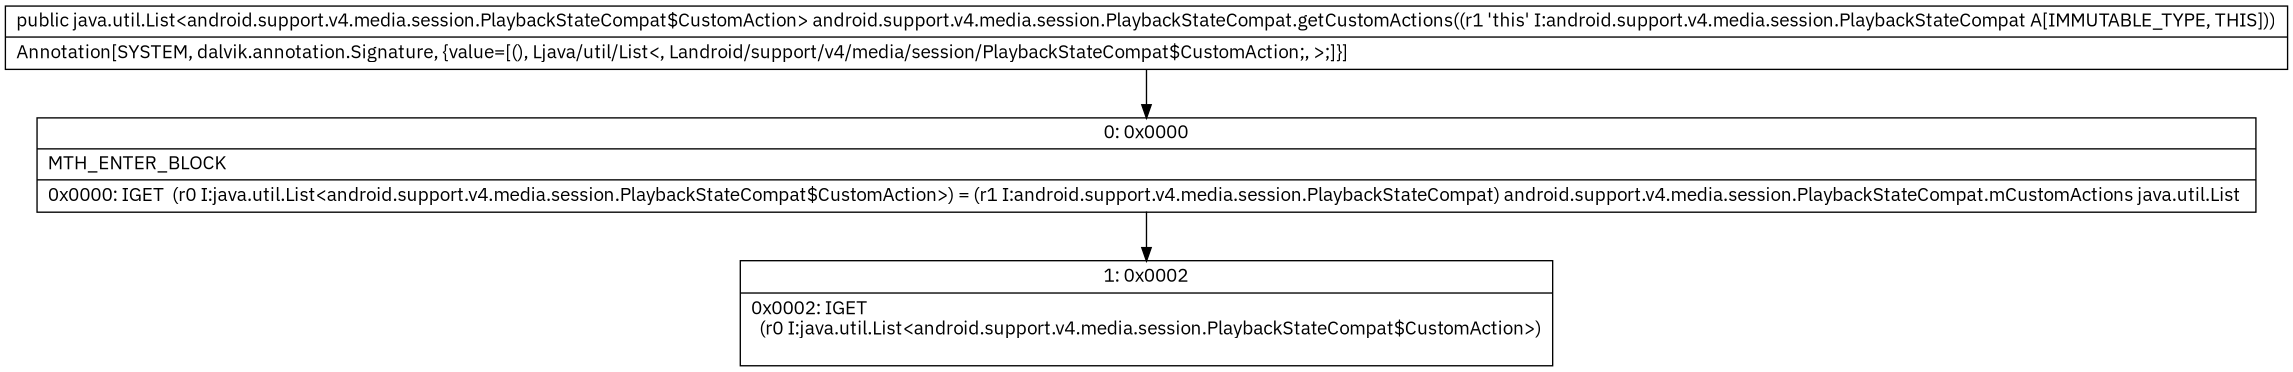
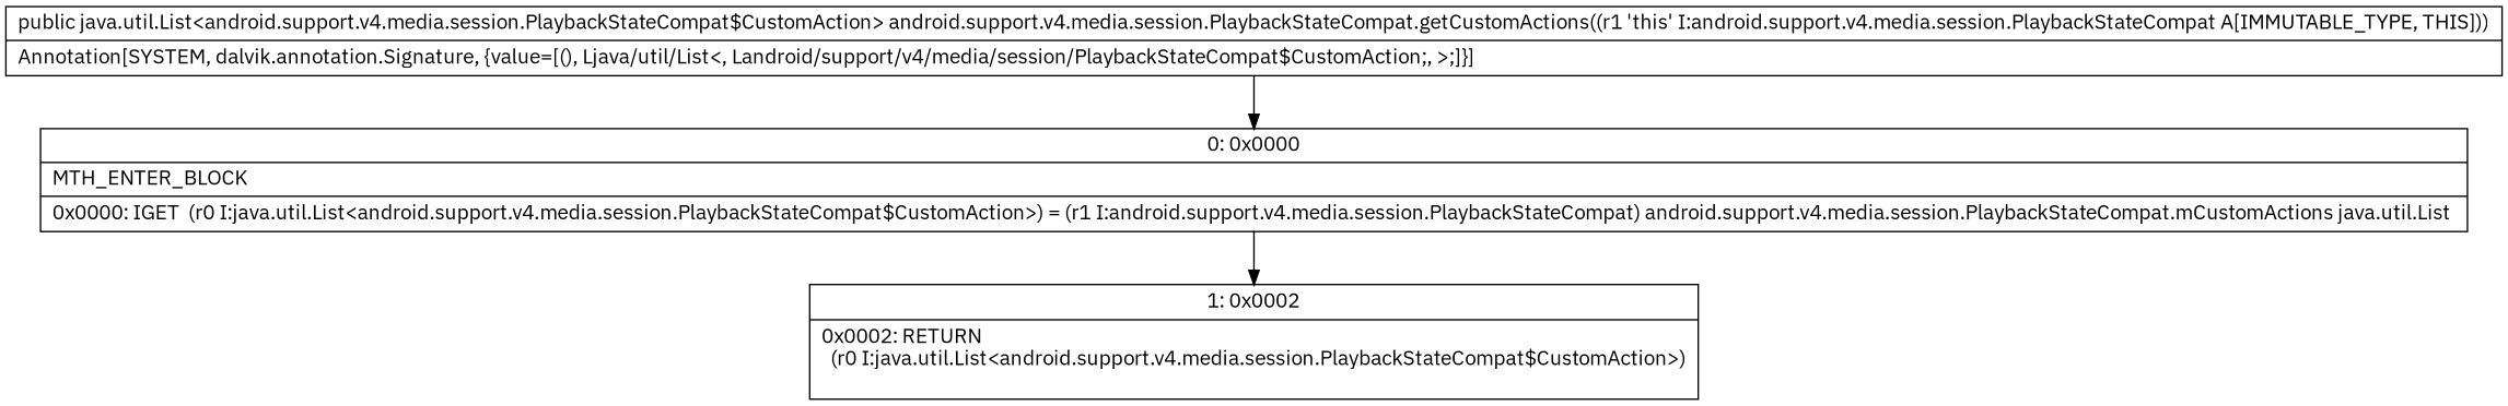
  digraph {
    fontname="IBM Plex Sans"
    node [shape=record fontname="IBM Plex Sans"]
    edge [fontname="IBM Plex Sans"]
    n1 [label="{0\:\ 0x0000|MTH_ENTER_BLOCK\l|0x0000: IGET  (r0 I:java.util.List\<android.support.v4.media.session.PlaybackStateCompat$CustomAction\>) = (r1 I:android.support.v4.media.session.PlaybackStateCompat) android.support.v4.media.session.PlaybackStateCompat.mCustomActions java.util.List \l}"]
-   n2 [label="{1\:\ 0x0002|0x0002: IGET  \l  (r0 I:java.util.List\<android.support.v4.media.session.PlaybackStateCompat$CustomAction\>)\l \l}"]
+   n2 [label="{1\:\ 0x0002|0x0002: RETURN  \l  (r0 I:java.util.List\<android.support.v4.media.session.PlaybackStateCompat$CustomAction\>)\l \l}"]
    n3 [label="{public java.util.List\<android.support.v4.media.session.PlaybackStateCompat$CustomAction\> android.support.v4.media.session.PlaybackStateCompat.getCustomActions((r1 'this' I:android.support.v4.media.session.PlaybackStateCompat A[IMMUTABLE_TYPE, THIS]))  | Annotation[SYSTEM, dalvik.annotation.Signature, \{value=[(), Ljava\/util\/List\<, Landroid\/support\/v4\/media\/session\/PlaybackStateCompat$CustomAction;, \>;]\}]\l}"]
    n1 -> n2
    n3 -> n1
  }
